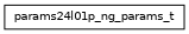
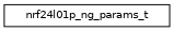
  digraph {
    rankdir=TB
-   n1 [color=black fillcolor=white fontname=Helvetica fontsize=10 height=0.2 label=params24l01p_ng_params_t shape=record style=filled width=0.4]
+   n1 [color=black fillcolor=white fontname=Helvetica fontsize=10 height=0.2 label=nrf24l01p_ng_params_t shape=record style=filled width=0.4]
  }
